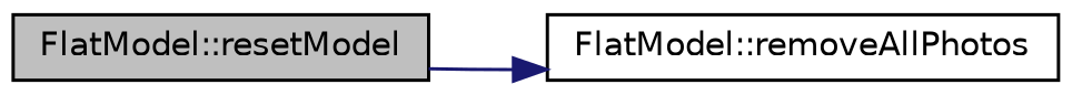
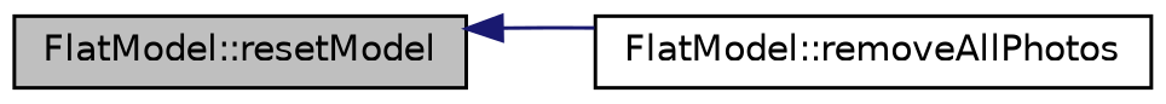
  digraph {
    rankdir=LR
    node [color=black fontname=Helvetica fontsize=10 shape=record style=filled]
    n1 [fillcolor=grey75 fontcolor=black height=0.2 label="FlatModel::resetModel" width=0.4]
    n2 [fillcolor=white height=0.2 label="FlatModel::removeAllPhotos" width=0.4]
-   n1 -> n2 [color=midnightblue fontname=Helvetica fontsize=10 labelfontname=Helvetica labelfontsize=10 style=solid]
+   n2 -> n1 [color=midnightblue fontname=Helvetica fontsize=10 labelfontname=Helvetica labelfontsize=10 style=solid]
  }
